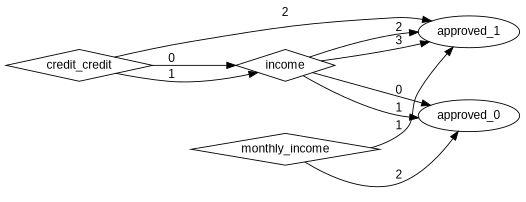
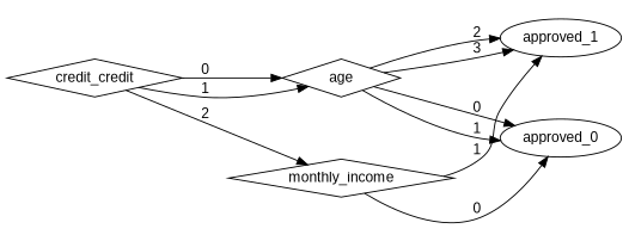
  digraph {
    fontname="Liberation Sans"
    rankdir=LR
    node [fontname="Liberation Sans" shape=diamond]
    edge [fontname="Liberation Sans"]
    n1 [label=approved_1 shape=""]
    n2 [label=approved_0 shape=""]
-   n3 [label=income]
+   n3 [label=age]
    n4 [label=monthly_income]
    n5 [label=credit_credit]
    n3 -> n1 [label=3]
    n3 -> n1 [label=2]
    n3 -> n2 [label=1]
    n3 -> n2 [label=0]
    n4 -> n1 [label=1]
-   n4 -> n2 [label=2]
+   n4 -> n2 [label=0]
    n5 -> n3 [label=1]
    n5 -> n3 [label=0]
-   n5 -> n1 [label=2]
+   n5 -> n4 [label=2]
  }
